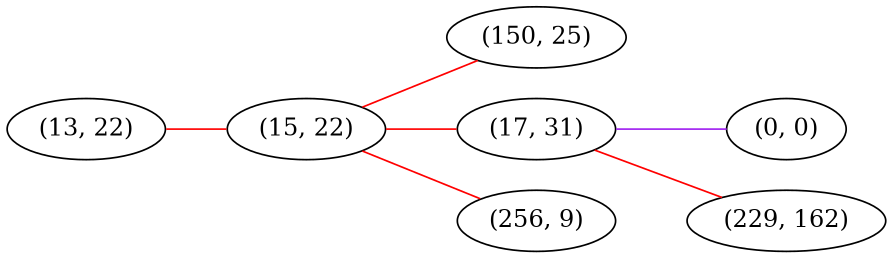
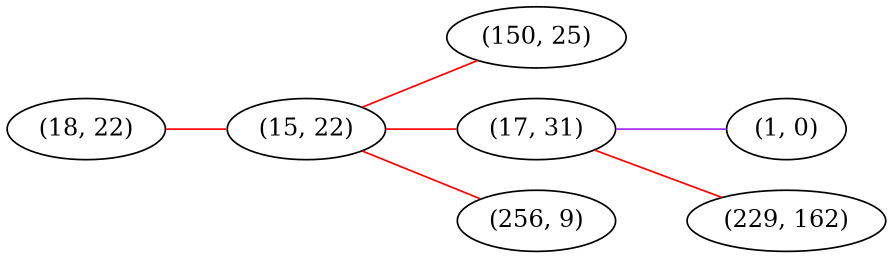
  graph {
    rankdir=LR
    edge [color=red weight=1]
-   "(13, 22)"
+   "(13, 22)" [label="(18, 22)"]
    "(15, 22)"
    "(150, 25)"
    "(17, 31)"
    "(256, 9)"
-   "(0, 0)"
+   "(0, 0)" [label="(1, 0)"]
    "(229, 162)"
    "(13, 22)" -- "(15, 22)"
    "(15, 22)" -- "(150, 25)"
    "(15, 22)" -- "(17, 31)"
    "(15, 22)" -- "(256, 9)"
    "(17, 31)" -- "(0, 0)" [color=purple weight=4]
    "(17, 31)" -- "(229, 162)"
  }
